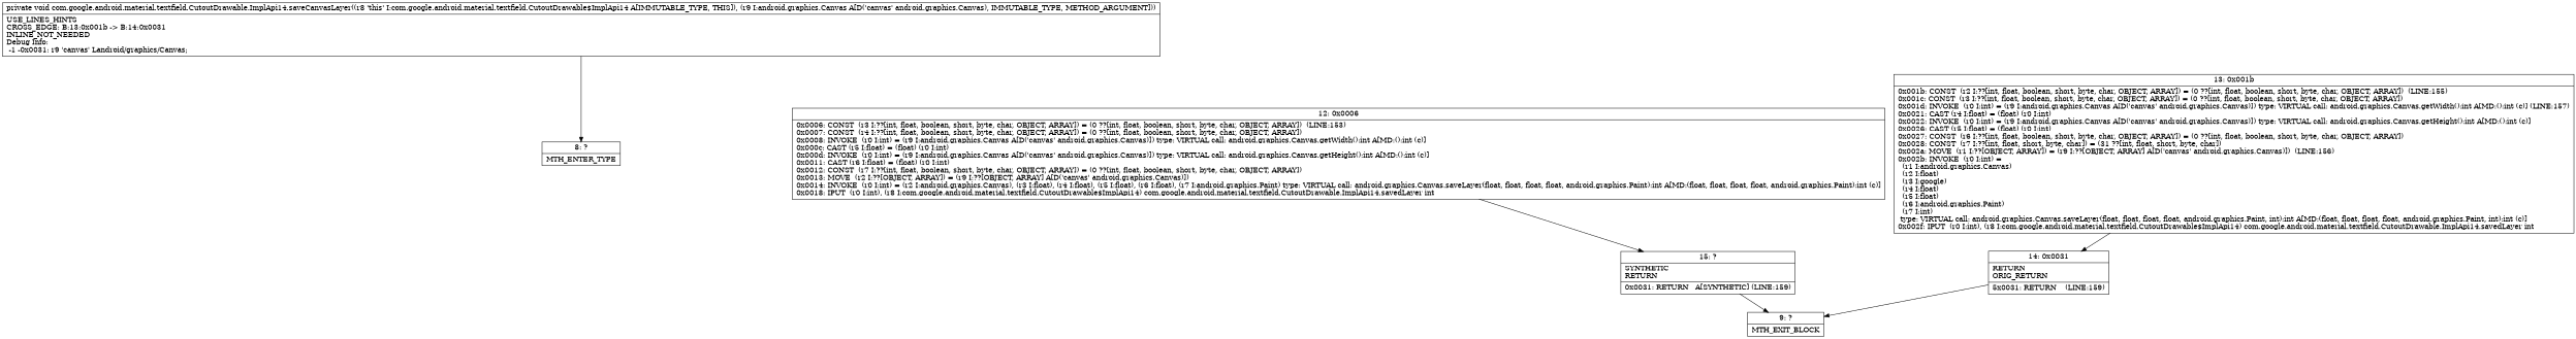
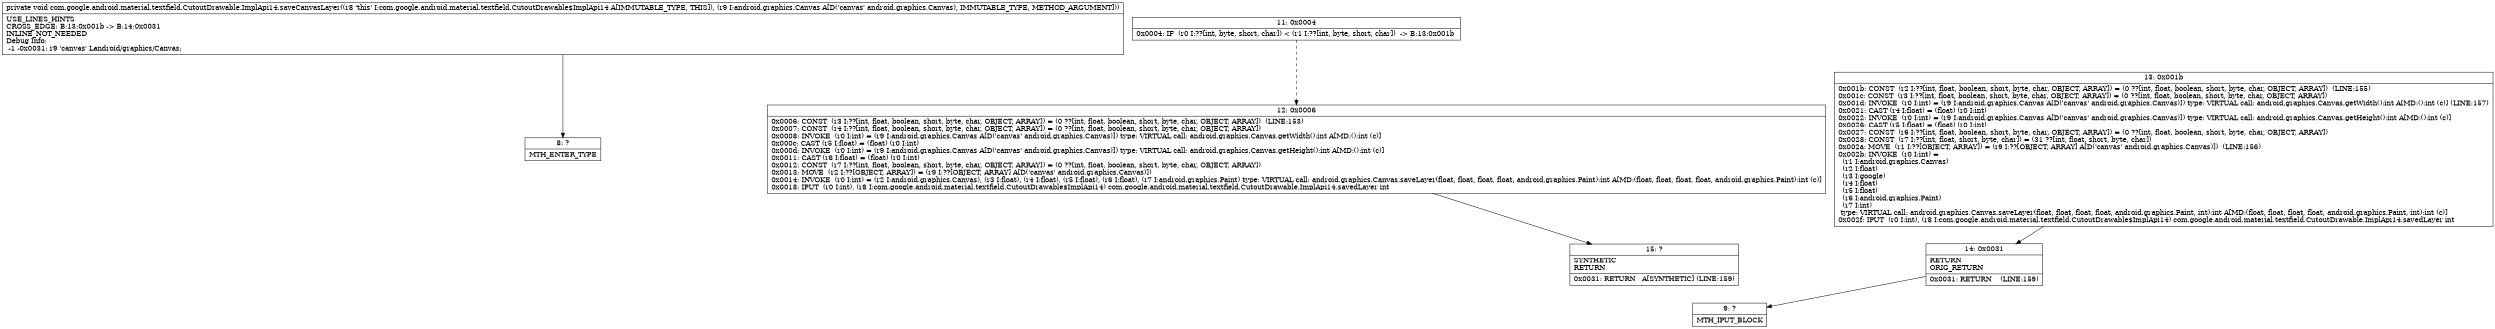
  digraph {
    node [shape=record]
    n1 [label="{8\:\ ?|MTH_ENTER_TYPE\l}"]
+   n2 [label="{11\:\ 0x0004|0x0004: IF  (r0 I:??[int, byte, short, char]) \< (r1 I:??[int, byte, short, char])  \-\> B:13:0x001b \l}"]
    n3 [label="{12\:\ 0x0006|0x0006: CONST  (r3 I:??[int, float, boolean, short, byte, char, OBJECT, ARRAY]) = (0 ??[int, float, boolean, short, byte, char, OBJECT, ARRAY])  (LINE:153)\l0x0007: CONST  (r4 I:??[int, float, boolean, short, byte, char, OBJECT, ARRAY]) = (0 ??[int, float, boolean, short, byte, char, OBJECT, ARRAY]) \l0x0008: INVOKE  (r0 I:int) = (r9 I:android.graphics.Canvas A[D('canvas' android.graphics.Canvas)]) type: VIRTUAL call: android.graphics.Canvas.getWidth():int A[MD:():int (c)]\l0x000c: CAST (r5 I:float) = (float) (r0 I:int) \l0x000d: INVOKE  (r0 I:int) = (r9 I:android.graphics.Canvas A[D('canvas' android.graphics.Canvas)]) type: VIRTUAL call: android.graphics.Canvas.getHeight():int A[MD:():int (c)]\l0x0011: CAST (r6 I:float) = (float) (r0 I:int) \l0x0012: CONST  (r7 I:??[int, float, boolean, short, byte, char, OBJECT, ARRAY]) = (0 ??[int, float, boolean, short, byte, char, OBJECT, ARRAY]) \l0x0013: MOVE  (r2 I:??[OBJECT, ARRAY]) = (r9 I:??[OBJECT, ARRAY] A[D('canvas' android.graphics.Canvas)]) \l0x0014: INVOKE  (r0 I:int) = (r2 I:android.graphics.Canvas), (r3 I:float), (r4 I:float), (r5 I:float), (r6 I:float), (r7 I:android.graphics.Paint) type: VIRTUAL call: android.graphics.Canvas.saveLayer(float, float, float, float, android.graphics.Paint):int A[MD:(float, float, float, float, android.graphics.Paint):int (c)]\l0x0018: IPUT  (r0 I:int), (r8 I:com.google.android.material.textfield.CutoutDrawable$ImplApi14) com.google.android.material.textfield.CutoutDrawable.ImplApi14.savedLayer int \l}"]
    n4 [label="{15\:\ ?|SYNTHETIC\lRETURN\l|0x0031: RETURN   A[SYNTHETIC] (LINE:159)\l}"]
    n5 [label="{13\:\ 0x001b|0x001b: CONST  (r2 I:??[int, float, boolean, short, byte, char, OBJECT, ARRAY]) = (0 ??[int, float, boolean, short, byte, char, OBJECT, ARRAY])  (LINE:155)\l0x001c: CONST  (r3 I:??[int, float, boolean, short, byte, char, OBJECT, ARRAY]) = (0 ??[int, float, boolean, short, byte, char, OBJECT, ARRAY]) \l0x001d: INVOKE  (r0 I:int) = (r9 I:android.graphics.Canvas A[D('canvas' android.graphics.Canvas)]) type: VIRTUAL call: android.graphics.Canvas.getWidth():int A[MD:():int (c)] (LINE:157)\l0x0021: CAST (r4 I:float) = (float) (r0 I:int) \l0x0022: INVOKE  (r0 I:int) = (r9 I:android.graphics.Canvas A[D('canvas' android.graphics.Canvas)]) type: VIRTUAL call: android.graphics.Canvas.getHeight():int A[MD:():int (c)]\l0x0026: CAST (r5 I:float) = (float) (r0 I:int) \l0x0027: CONST  (r6 I:??[int, float, boolean, short, byte, char, OBJECT, ARRAY]) = (0 ??[int, float, boolean, short, byte, char, OBJECT, ARRAY]) \l0x0028: CONST  (r7 I:??[int, float, short, byte, char]) = (31 ??[int, float, short, byte, char]) \l0x002a: MOVE  (r1 I:??[OBJECT, ARRAY]) = (r9 I:??[OBJECT, ARRAY] A[D('canvas' android.graphics.Canvas)])  (LINE:156)\l0x002b: INVOKE  (r0 I:int) = \l  (r1 I:android.graphics.Canvas)\l  (r2 I:float)\l  (r3 I:google)\l  (r4 I:float)\l  (r5 I:float)\l  (r6 I:android.graphics.Paint)\l  (r7 I:int)\l type: VIRTUAL call: android.graphics.Canvas.saveLayer(float, float, float, float, android.graphics.Paint, int):int A[MD:(float, float, float, float, android.graphics.Paint, int):int (c)]\l0x002f: IPUT  (r0 I:int), (r8 I:com.google.android.material.textfield.CutoutDrawable$ImplApi14) com.google.android.material.textfield.CutoutDrawable.ImplApi14.savedLayer int \l}"]
-   n6 [label="{14\:\ 0x0031|RETURN\lORIG_RETURN\l|5x0031: RETURN    (LINE:159)\l}"]
-   n7 [label="{9\:\ ?|MTH_EXIT_BLOCK\l}"]
+   n6 [label="{14\:\ 0x0031|RETURN\lORIG_RETURN\l|0x0031: RETURN    (LINE:159)\l}"]
+   n7 [label="{9\:\ ?|MTH_IPUT_BLOCK\l}"]
    n8 [label="{private void com.google.android.material.textfield.CutoutDrawable.ImplApi14.saveCanvasLayer((r8 'this' I:com.google.android.material.textfield.CutoutDrawable$ImplApi14 A[IMMUTABLE_TYPE, THIS]), (r9 I:android.graphics.Canvas A[D('canvas' android.graphics.Canvas), IMMUTABLE_TYPE, METHOD_ARGUMENT]))  | USE_LINES_HINTS\lCROSS_EDGE: B:13:0x001b \-\> B:14:0x0031\lINLINE_NOT_NEEDED\lDebug Info:\l  \-1 \-0x0031: r9 'canvas' Landroid\/graphics\/Canvas;\l}"]
+   n2 -> n3 [style=dashed]
    n3 -> n4
-   n4 -> n7
    n5 -> n6
    n6 -> n7
    n8 -> n1
  }
